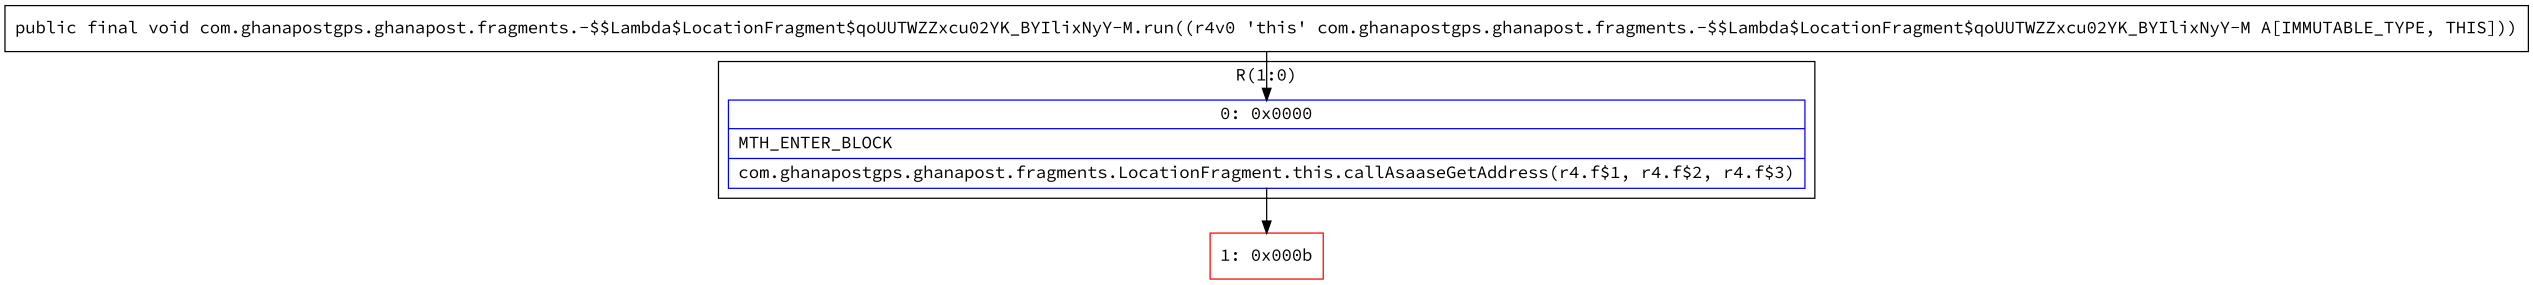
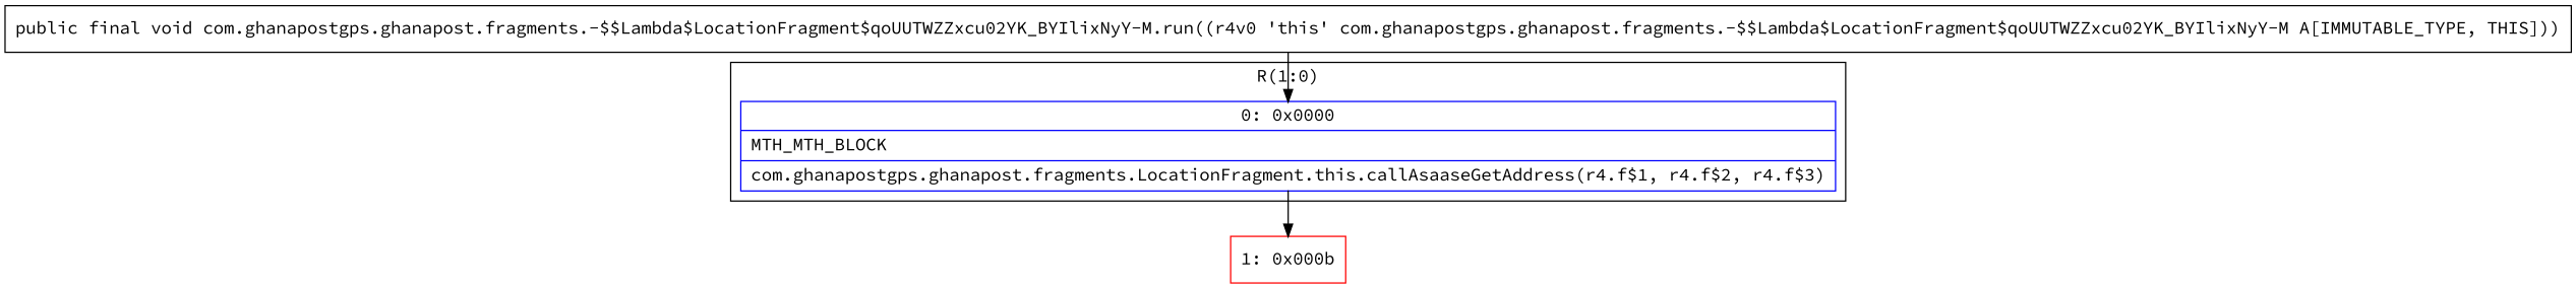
  digraph {
    fontname="Source Code Pro"
    node [shape=record fontname="Source Code Pro"]
    edge [fontname="Source Code Pro"]
-   n1 [color=blue label="{0\:\ 0x0000|MTH_ENTER_BLOCK\l|com.ghanapostgps.ghanapost.fragments.LocationFragment.this.callAsaaseGetAddress(r4.f$1, r4.f$2, r4.f$3)\l}"]
+   n1 [color=blue label="{0\:\ 0x0000|MTH_MTH_BLOCK\l|com.ghanapostgps.ghanapost.fragments.LocationFragment.this.callAsaaseGetAddress(r4.f$1, r4.f$2, r4.f$3)\l}"]
    n2 [color=red label="{1\:\ 0x000b}"]
    n3 [label="{public final void com.ghanapostgps.ghanapost.fragments.\-$$Lambda$LocationFragment$qoUUTWZZxcu02YK_BYIlixNyY\-M.run((r4v0 'this' com.ghanapostgps.ghanapost.fragments.\-$$Lambda$LocationFragment$qoUUTWZZxcu02YK_BYIlixNyY\-M A[IMMUTABLE_TYPE, THIS])) }"]
    subgraph cluster_1 {
      label="R(1:0)"
      n1
    }
    n1 -> n2
    n3 -> n1
  }
